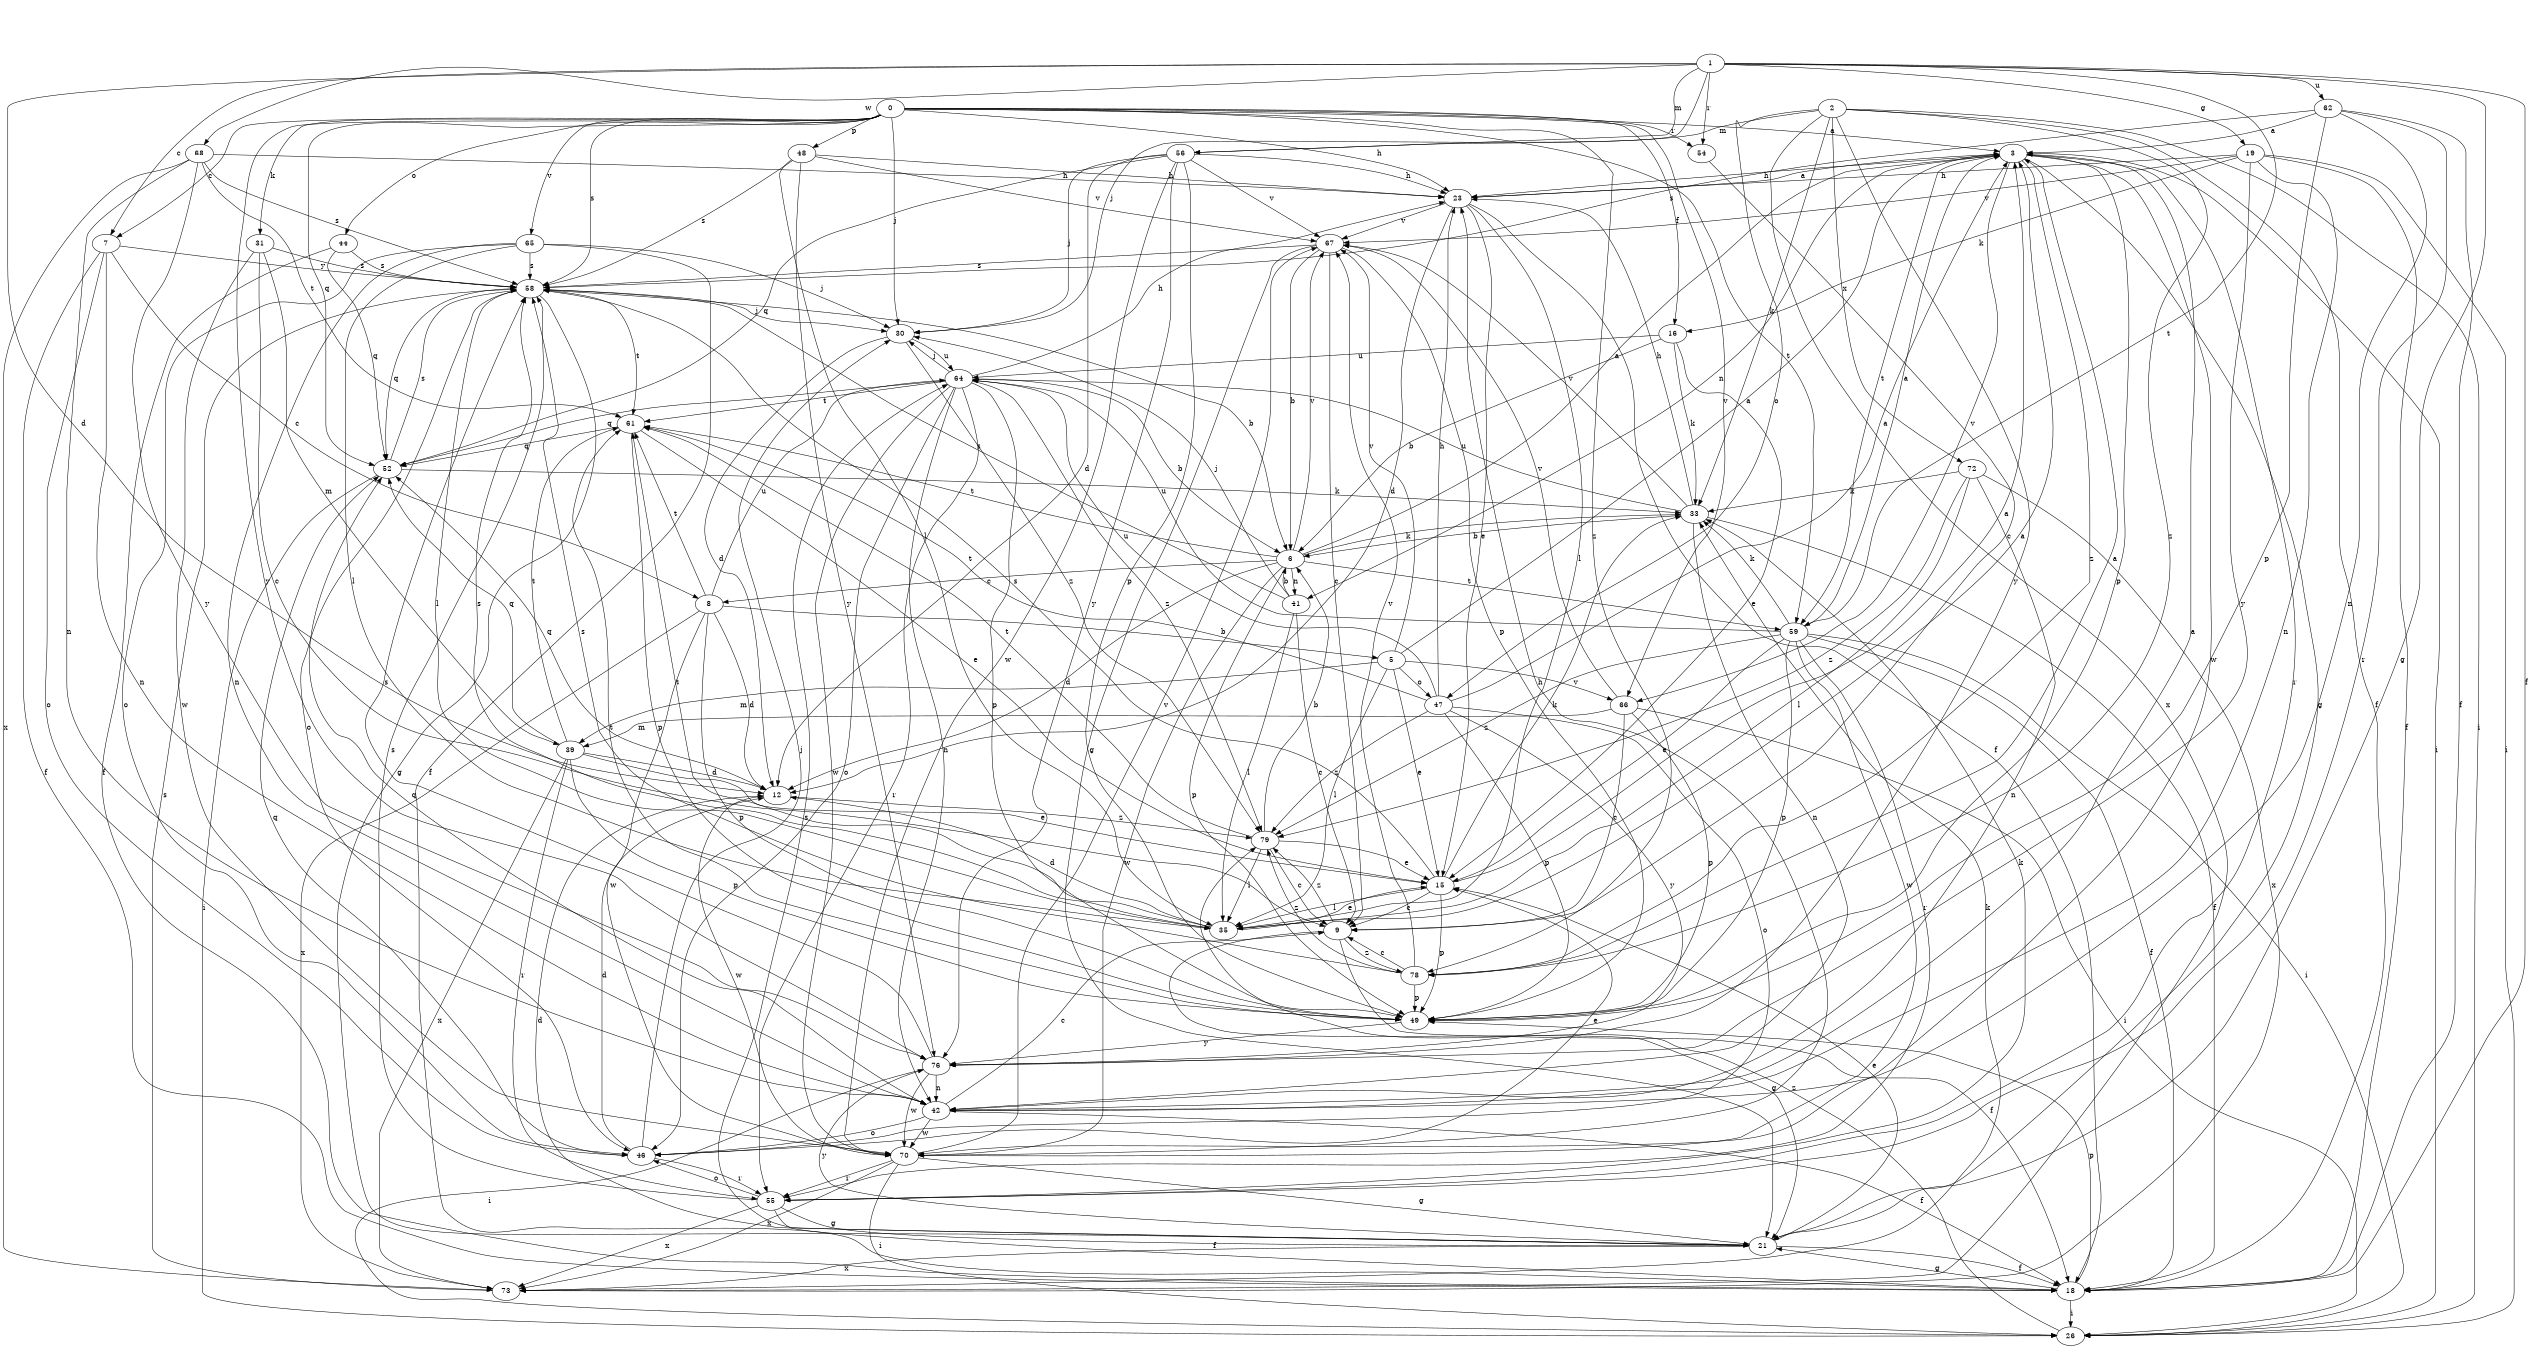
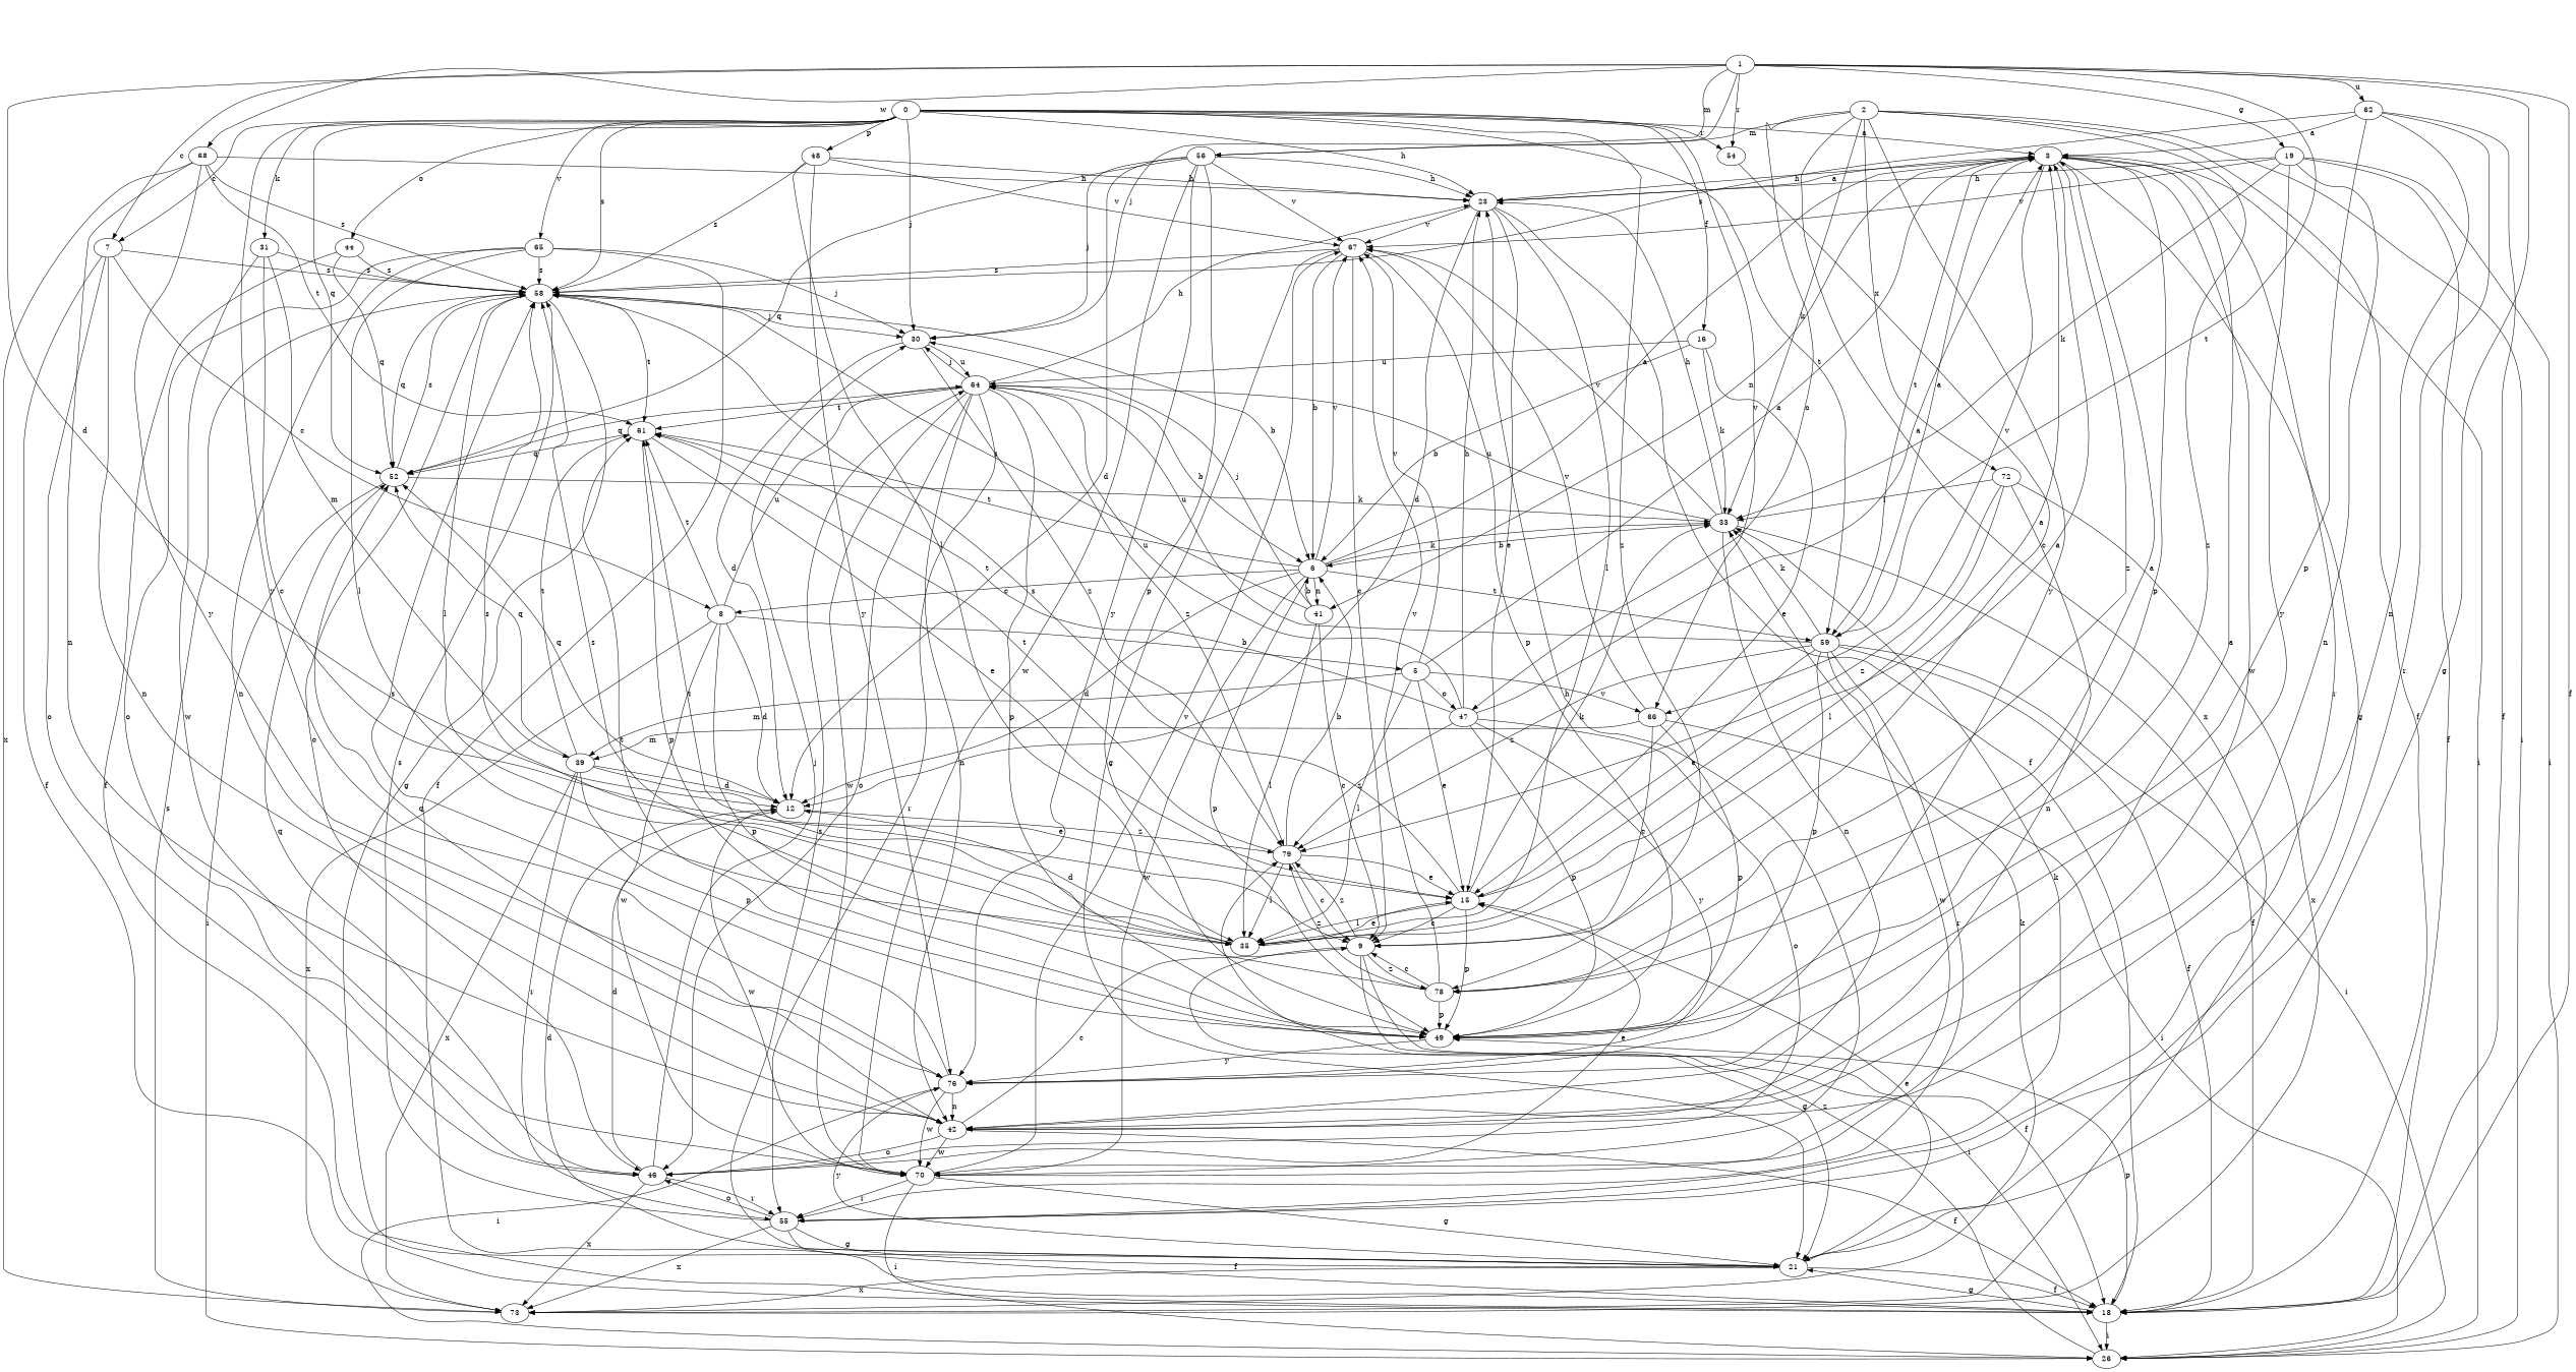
  strict digraph {
    0
    3
    7
    16
    23
    30
    31
    44
    48
    52
    54
    58
    59
    65
    66
    76
    78
    21
    26
    41
    49
    55
    70
    18
    8
    42
    46
    33
    15
    6
    64
    12
    35
    67
    79
    39
    9
    61
    1
    19
    n41 [label=56]
    62
    68
    73
    2
    n46 [label=47]
    72
    5
    0 -> 3 [label=a]
    0 -> 7 [label=c]
    0 -> 16 [label=f]
    0 -> 23 [label=h]
    0 -> 30 [label=j]
    0 -> 31 [label=k]
    0 -> 44 [label=o]
    0 -> 48 [label=p]
    0 -> 52 [label=q]
    0 -> 54 [label=r]
    0 -> 58 [label=s]
    0 -> 59 [label=t]
    0 -> 65 [label=v]
    0 -> 66 [label=v]
    0 -> 76 [label=y]
    0 -> 78 [label=z]
    3 -> 23 [label=h]
    3 -> 59 [label=t]
    3 -> 66 [label=v]
    3 -> 78 [label=z]
    3 -> 21 [label=g]
    3 -> 26 [label=i]
    3 -> 41 [label=n]
    3 -> 49 [label=p]
    3 -> 55 [label=r]
    3 -> 70 [label=w]
-   7 -> 58 [label=y]
+   7 -> 58 [label=s]
    7 -> 18 [label=f]
    7 -> 8 [label=c]
    7 -> 42 [label=n]
    7 -> 46 [label=o]
    16 -> 33 [label=k]
    16 -> 15 [label=e]
    16 -> 6 [label=b]
    16 -> 64 [label=u]
    23 -> 3 [label=a]
    23 -> 18 [label=f]
    23 -> 15 [label=e]
    23 -> 12 [label=d]
    23 -> 35 [label=l]
    23 -> 67 [label=v]
    30 -> 64 [label=u]
    30 -> 12 [label=d]
    30 -> 79 [label=z]
    31 -> 58 [label=s]
    31 -> 70 [label=w]
    31 -> 39 [label=m]
    31 -> 9 [label=c]
    44 -> 52 [label=q]
    44 -> 58 [label=s]
    44 -> 18 [label=f]
    48 -> 23 [label=h]
    48 -> 58 [label=s]
    48 -> 76 [label=y]
    48 -> 35 [label=l]
    48 -> 67 [label=v]
    52 -> 58 [label=s]
    52 -> 26 [label=i]
    52 -> 33 [label=k]
    54 -> 9 [label=c]
    58 -> 30 [label=j]
    58 -> 52 [label=q]
    58 -> 21 [label=g]
    58 -> 46 [label=o]
    58 -> 6 [label=b]
    58 -> 35 [label=l]
    58 -> 61 [label=t]
    59 -> 3 [label=a]
    59 -> 26 [label=i]
    59 -> 49 [label=p]
    59 -> 55 [label=r]
    59 -> 70 [label=w]
    59 -> 18 [label=f]
    59 -> 33 [label=k]
    59 -> 15 [label=e]
    59 -> 64 [label=u]
    59 -> 79 [label=z]
    65 -> 30 [label=j]
    65 -> 58 [label=s]
    65 -> 18 [label=f]
    65 -> 42 [label=n]
    65 -> 46 [label=o]
    65 -> 35 [label=l]
    66 -> 26 [label=i]
    66 -> 49 [label=p]
    66 -> 67 [label=v]
    66 -> 39 [label=m]
    66 -> 9 [label=c]
    76 -> 58 [label=s]
    76 -> 26 [label=i]
    76 -> 70 [label=w]
    76 -> 42 [label=n]
    78 -> 3 [label=a]
    78 -> 58 [label=s]
    78 -> 49 [label=p]
    78 -> 67 [label=v]
    78 -> 79 [label=z]
    78 -> 9 [label=c]
    21 -> 76 [label=y]
    21 -> 18 [label=f]
    21 -> 15 [label=e]
    21 -> 64 [label=s]
    21 -> 12 [label=d]
    21 -> 73 [label=x]
    26 -> 79 [label=z]
    41 -> 30 [label=j]
    41 -> 58 [label=s]
    41 -> 6 [label=b]
    41 -> 35 [label=l]
    41 -> 9 [label=c]
    49 -> 76 [label=y]
    49 -> 61 [label=t]
    55 -> 58 [label=s]
    55 -> 21 [label=g]
    55 -> 18 [label=f]
    55 -> 46 [label=o]
    55 -> 33 [label=k]
    55 -> 73 [label=x]
    70 -> 23 [label=h]
    70 -> 21 [label=g]
    70 -> 26 [label=i]
    70 -> 55 [label=r]
    70 -> 67 [label=v]
    18 -> 21 [label=g]
    18 -> 26 [label=i]
    18 -> 49 [label=p]
    8 -> 49 [label=p]
    8 -> 70 [label=w]
    8 -> 64 [label=u]
    8 -> 12 [label=d]
    8 -> 61 [label=t]
    8 -> 73 [label=x]
    8 -> 5 [label=b]
    42 -> 3 [label=a]
    42 -> 52 [label=q]
    42 -> 70 [label=w]
    42 -> 18 [label=f]
    42 -> 46 [label=o]
    42 -> 9 [label=c]
    46 -> 30 [label=j]
    46 -> 52 [label=q]
    46 -> 55 [label=r]
    46 -> 15 [label=e]
    46 -> 12 [label=d]
-   70 -> 73 [label=x]
+   46 -> 73 [label=x]
    33 -> 23 [label=h]
    33 -> 18 [label=f]
    33 -> 42 [label=n]
    33 -> 6 [label=b]
    33 -> 64 [label=u]
    33 -> 67 [label=v]
    15 -> 3 [label=a]
    15 -> 58 [label=s]
    15 -> 49 [label=p]
    15 -> 33 [label=k]
    15 -> 35 [label=l]
    15 -> 9 [label=c]
    6 -> 3 [label=a]
    6 -> 59 [label=t]
    6 -> 41 [label=n]
    6 -> 49 [label=p]
    6 -> 70 [label=w]
    6 -> 8 [label=c]
    6 -> 33 [label=k]
    6 -> 12 [label=d]
    6 -> 67 [label=v]
    6 -> 61 [label=t]
    64 -> 23 [label=h]
    64 -> 30 [label=j]
    64 -> 52 [label=q]
    64 -> 49 [label=p]
    64 -> 55 [label=r]
    64 -> 70 [label=w]
    64 -> 42 [label=n]
    64 -> 46 [label=o]
    64 -> 6 [label=b]
    64 -> 79 [label=z]
    64 -> 61 [label=t]
    12 -> 52 [label=q]
    12 -> 70 [label=w]
    12 -> 79 [label=z]
    35 -> 3 [label=a]
    35 -> 58 [label=s]
    35 -> 15 [label=e]
    35 -> 12 [label=d]
    35 -> 61 [label=t]
    67 -> 58 [label=s]
    67 -> 21 [label=g]
    67 -> 49 [label=p]
    67 -> 6 [label=b]
    67 -> 9 [label=c]
    79 -> 15 [label=e]
    79 -> 6 [label=b]
    79 -> 35 [label=l]
    79 -> 9 [label=c]
    79 -> 61 [label=t]
    39 -> 52 [label=q]
    39 -> 49 [label=p]
    39 -> 55 [label=r]
    39 -> 15 [label=e]
    39 -> 12 [label=d]
    39 -> 61 [label=t]
    39 -> 73 [label=x]
    9 -> 78 [label=z]
    9 -> 21 [label=g]
+   9 -> 26 [label=i]
    9 -> 18 [label=f]
    9 -> 79 [label=z]
    61 -> 52 [label=q]
    61 -> 49 [label=p]
    61 -> 15 [label=e]
    1 -> 7 [label=c]
    1 -> 30 [label=j]
    1 -> 54 [label=r]
    1 -> 59 [label=t]
    1 -> 21 [label=g]
    1 -> 18 [label=f]
    1 -> 12 [label=d]
    1 -> 19 [label=g]
    1 -> n41 [label=m]
    1 -> 62 [label=u]
    1 -> 68 [label=w]
    19 -> 23 [label=h]
    19 -> 76 [label=y]
    19 -> 26 [label=i]
    19 -> 18 [label=f]
    19 -> 42 [label=n]
-   19 -> 16 [label=k]
+   19 -> 33 [label=k]
    19 -> 67 [label=v]
    n41 -> 23 [label=h]
    n41 -> 30 [label=j]
    n41 -> 52 [label=q]
    n41 -> 76 [label=y]
    n41 -> 49 [label=p]
    n41 -> 70 [label=w]
    n41 -> 12 [label=d]
    n41 -> 67 [label=v]
    62 -> 3 [label=a]
    62 -> 58 [label=s]
    62 -> 49 [label=p]
    62 -> 55 [label=r]
    62 -> 18 [label=f]
    62 -> 42 [label=n]
    68 -> 23 [label=h]
    68 -> 58 [label=s]
    68 -> 76 [label=y]
    68 -> 42 [label=n]
    68 -> 61 [label=t]
    68 -> 73 [label=x]
    73 -> 58 [label=s]
    73 -> 33 [label=k]
    2 -> 76 [label=y]
    2 -> 78 [label=z]
    2 -> 26 [label=i]
    2 -> 18 [label=f]
    2 -> 33 [label=k]
    2 -> n41 [label=m]
    2 -> 73 [label=x]
    2 -> n46 [label=o]
    2 -> 72 [label=x]
    n46 -> 3 [label=a]
    n46 -> 23 [label=h]
    n46 -> 76 [label=y]
    n46 -> 49 [label=p]
    n46 -> 46 [label=o]
    n46 -> 64 [label=u]
    n46 -> 79 [label=z]
    n46 -> 61 [label=t]
    72 -> 42 [label=n]
-   72 -> 33 [label=k]
+   72 -> 33 [label=i]
    72 -> 35 [label=l]
    72 -> 79 [label=z]
    72 -> 73 [label=x]
    5 -> 3 [label=a]
    5 -> 66 [label=v]
    5 -> 15 [label=e]
    5 -> 35 [label=l]
    5 -> 67 [label=v]
    5 -> 39 [label=m]
    5 -> n46 [label=o]
  }
